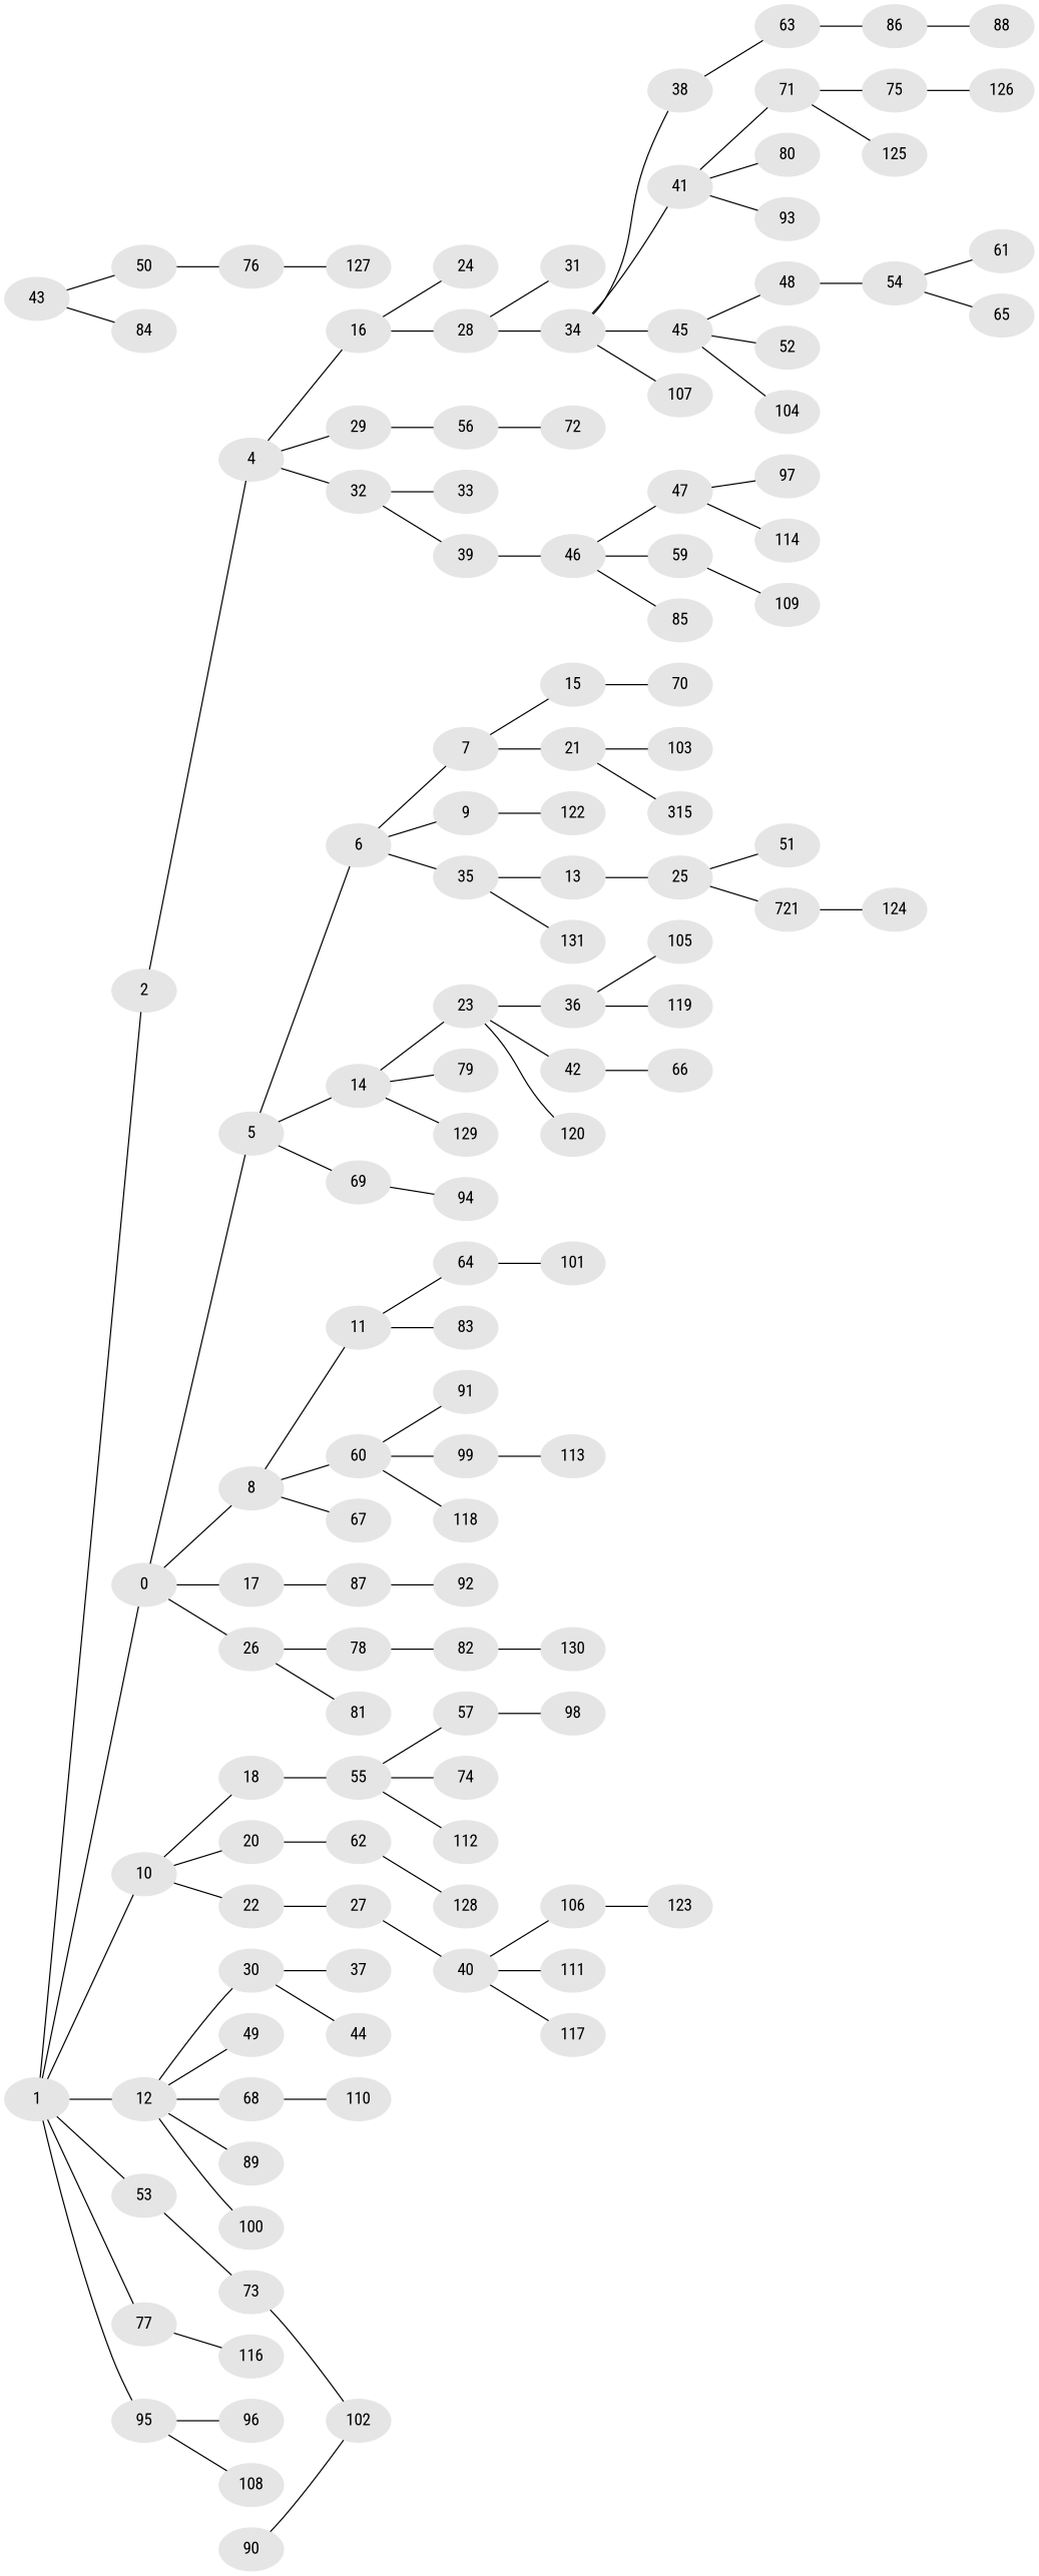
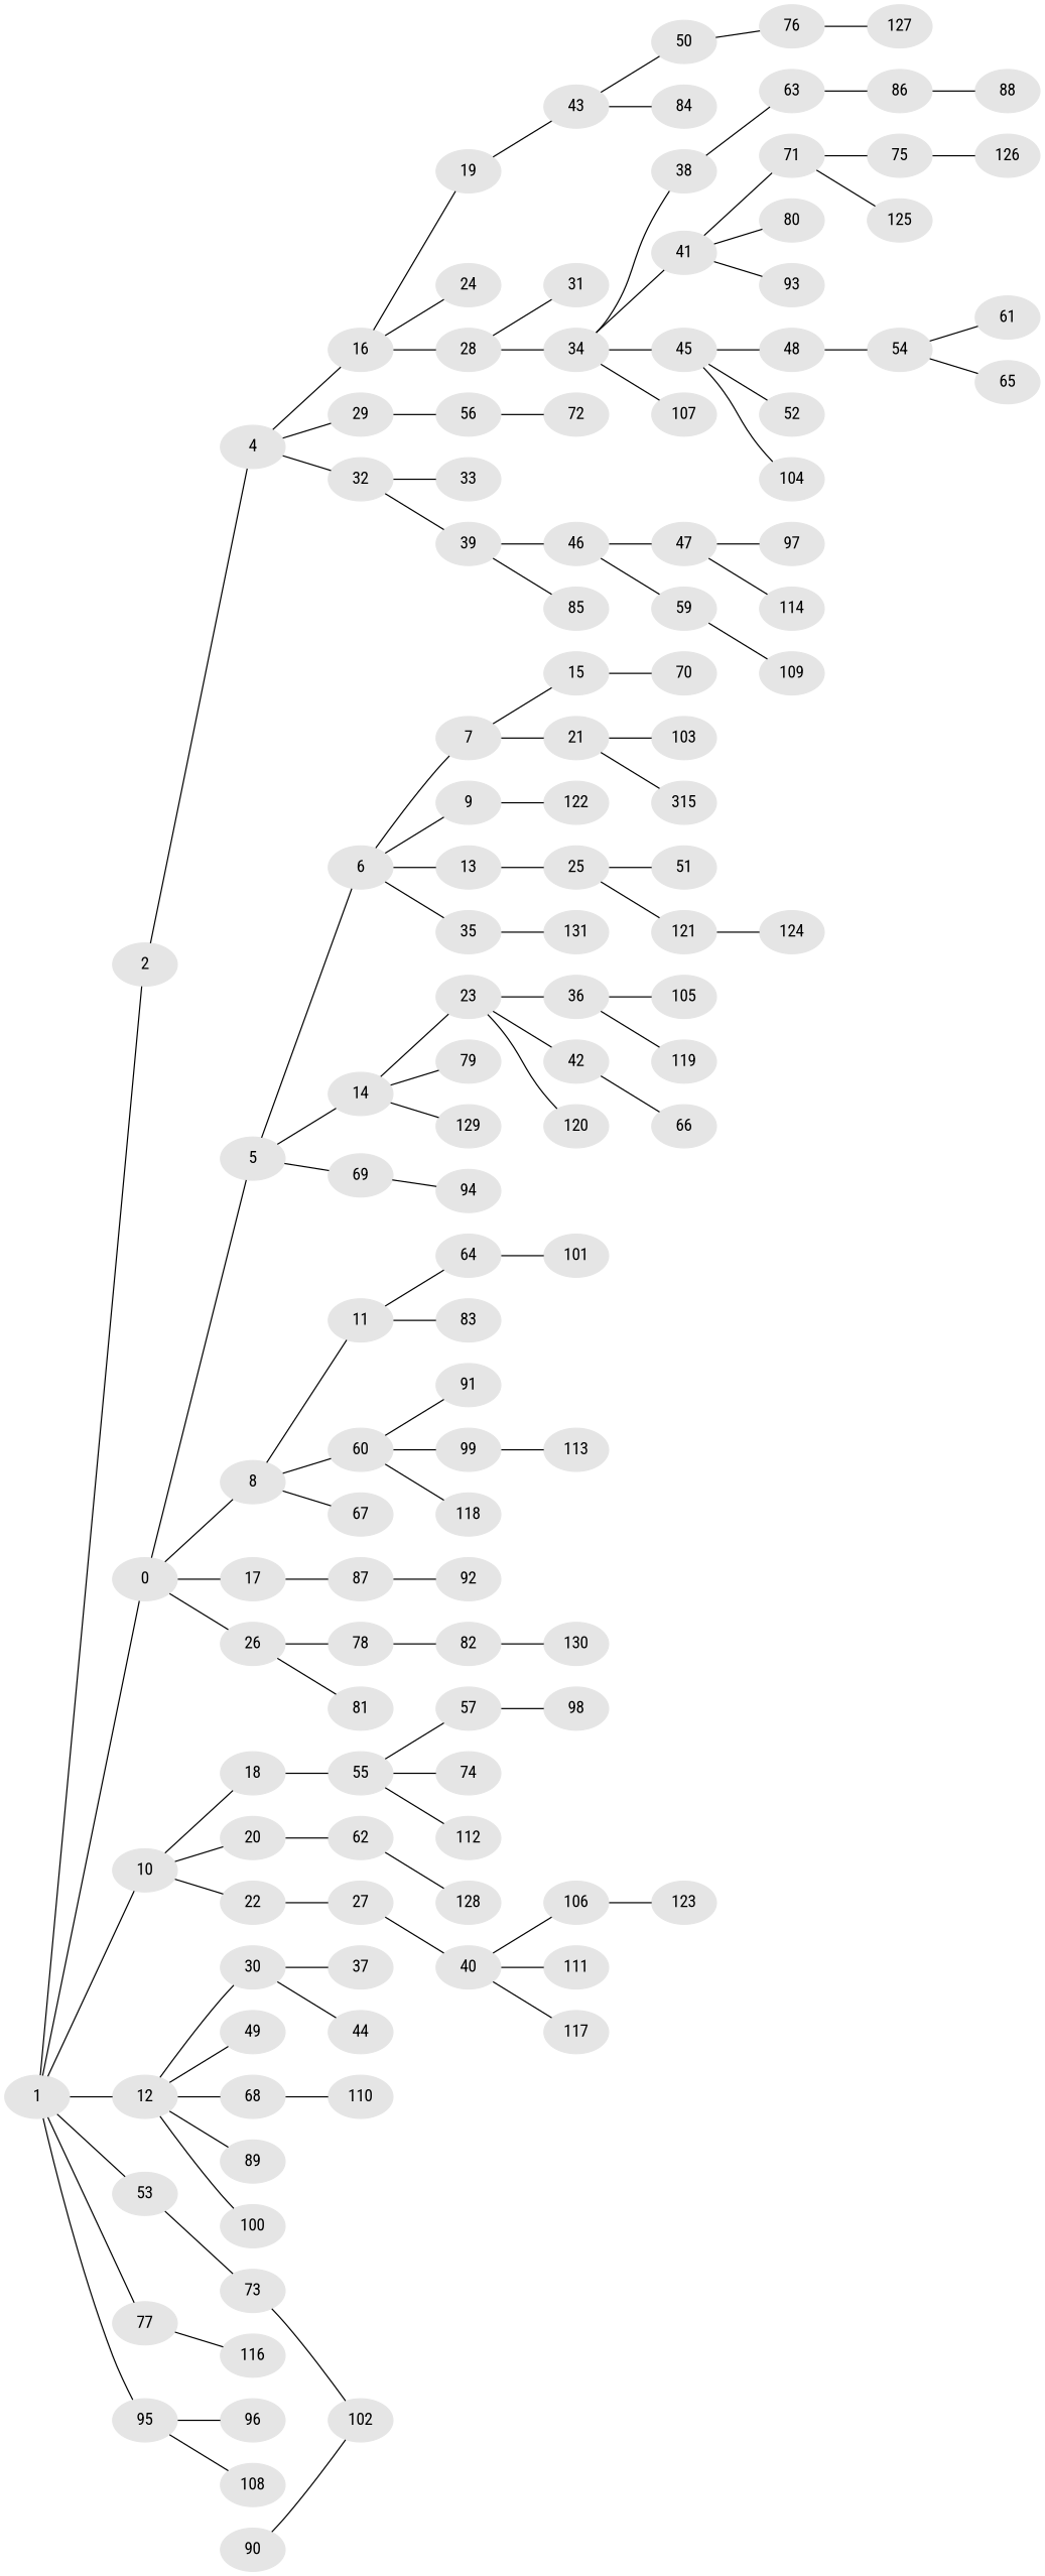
  graph {
    fontname="Roboto Condensed"
    rankdir=LR
    node [color=gray90 fontname="Roboto Condensed" style=filled]
    edge [fontname="Roboto Condensed"]
    1
    2
    n3 [label=0]
    10
    12
    53
    77
    95
    4
    5
    8
    17
    26
    18
    20
    22
    30
    49
    68
    89
    100
    73
    116
    96
    108
    16
    29
    32
    6
    14
    69
    11
    60
    67
    87
    78
    81
+   19
    24
    28
    56
    33
    39
    7
    9
    13
    35
    23
    79
    129
    94
    15
    21
    122
    25
    131
    70
    103
    n59 [label=315]
    64
    83
    91
    99
    118
    55
    62
    27
    101
    37
    44
    110
    51
-   121 [label=721]
+   121
    36
    42
    120
    43
    31
    34
    92
    50
    84
    57
    74
    112
    128
    40
    105
    119
    66
    124
    82
    106
    111
    117
    38
    41
    45
    107
    72
    46
    63
    71
    80
    93
    48
    52
    104
    86
    47
    59
    85
    123
    75
    125
    76
    54
    97
    114
    109
    61
    65
    127
    102
    98
    113
    88
    126
    90
    130
    1 -- 2
    1 -- n3
    1 -- 10
    1 -- 12
    1 -- 53
    1 -- 77
    1 -- 95
    2 -- 4
    n3 -- 5
    n3 -- 8
    n3 -- 17
    n3 -- 26
    10 -- 18
    10 -- 20
    10 -- 22
    12 -- 30
    12 -- 49
    12 -- 68
    12 -- 89
    12 -- 100
    53 -- 73
    77 -- 116
    95 -- 96
    95 -- 108
    4 -- 16
    4 -- 29
    4 -- 32
    5 -- 6
    5 -- 14
    5 -- 69
    8 -- 11
    8 -- 60
    8 -- 67
    17 -- 87
    26 -- 78
    26 -- 81
    18 -- 55
    20 -- 62
    22 -- 27
    30 -- 37
    30 -- 44
    68 -- 110
    73 -- 102
+   16 -- 19
    16 -- 24
    16 -- 28
    29 -- 56
    32 -- 33
    32 -- 39
    6 -- 7
    6 -- 9
-   35 -- 13
+   6 -- 13
    6 -- 35
    14 -- 23
    14 -- 79
    14 -- 129
    69 -- 94
    11 -- 64
    11 -- 83
    60 -- 91
    60 -- 99
    60 -- 118
    87 -- 92
    78 -- 82
+   19 -- 43
    28 -- 31
    28 -- 34
    56 -- 72
    39 -- 46
    7 -- 15
    7 -- 21
    9 -- 122
    13 -- 25
    35 -- 131
    23 -- 36
    23 -- 42
    23 -- 120
    15 -- 70
    21 -- 103
    21 -- n59
    25 -- 51
    25 -- 121
    64 -- 101
    99 -- 113
    55 -- 57
    55 -- 74
    55 -- 112
    62 -- 128
    27 -- 40
    121 -- 124
    36 -- 105
    36 -- 119
    42 -- 66
    43 -- 50
    43 -- 84
    34 -- 38
    34 -- 41
    34 -- 45
    34 -- 107
    50 -- 76
    57 -- 98
    40 -- 106
    40 -- 111
    40 -- 117
    82 -- 130
    106 -- 123
    38 -- 63
    41 -- 71
    41 -- 80
    41 -- 93
    45 -- 48
    45 -- 52
    45 -- 104
    46 -- 47
    46 -- 59
-   46 -- 85
+   39 -- 85
    63 -- 86
    71 -- 75
    71 -- 125
    48 -- 54
    86 -- 88
    47 -- 97
    47 -- 114
    59 -- 109
    75 -- 126
    76 -- 127
    54 -- 61
    54 -- 65
    90 -- 102
  }
